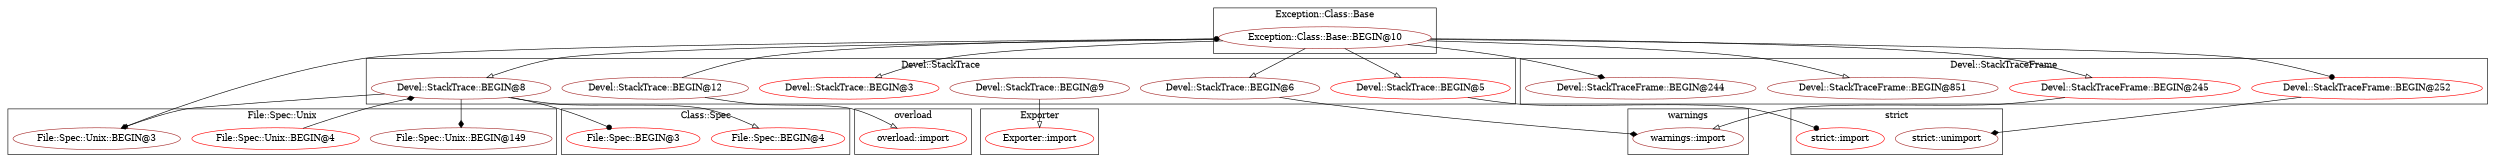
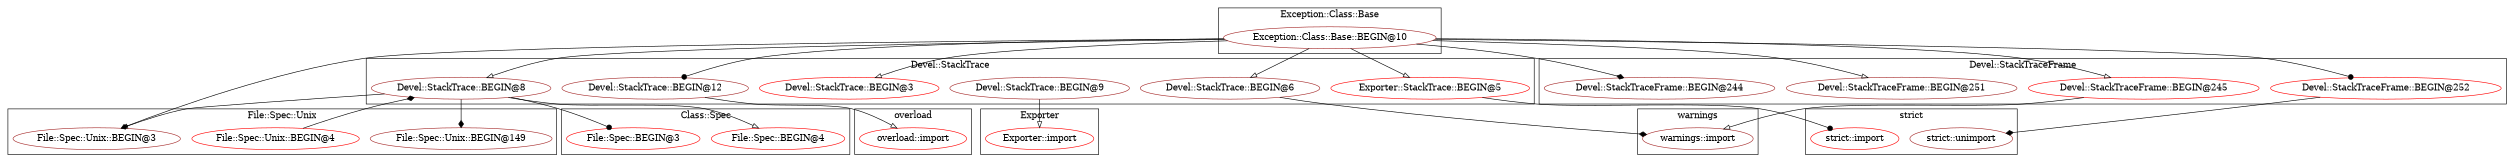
  digraph {
    node [color=brown]
    edge [arrowhead=onormal]
    "Devel::StackTrace::BEGIN@8"
    "Devel::StackTrace::BEGIN@6"
    "Devel::StackTrace::BEGIN@3" [color=red]
    "Devel::StackTrace::BEGIN@12"
    "Devel::StackTrace::BEGIN@9"
-   "Devel::StackTrace::BEGIN@5" [color=red]
+   "Devel::StackTrace::BEGIN@5" [color=red label="Exporter::StackTrace::BEGIN@5"]
    "warnings::import"
    "strict::import" [color=red]
    "strict::unimport"
    "File::Spec::Unix::BEGIN@4" [color=red]
    "File::Spec::Unix::BEGIN@3"
    "File::Spec::Unix::BEGIN@149"
    "Exporter::import" [color=red]
    "Devel::StackTraceFrame::BEGIN@252" [color=red]
    "Devel::StackTraceFrame::BEGIN@245" [color=red]
-   "Devel::StackTraceFrame::BEGIN@251" [label="Devel::StackTraceFrame::BEGIN@851"]
+   "Devel::StackTraceFrame::BEGIN@251"
    "Devel::StackTraceFrame::BEGIN@244"
    "overload::import" [color=red]
    "File::Spec::BEGIN@4" [color=red]
    "File::Spec::BEGIN@3" [color=red]
    "Exception::Class::Base::BEGIN@10"
    subgraph cluster_1 {
      label="Devel::StackTrace"
      "Devel::StackTrace::BEGIN@8"
      "Devel::StackTrace::BEGIN@6"
      "Devel::StackTrace::BEGIN@3"
      "Devel::StackTrace::BEGIN@12"
      "Devel::StackTrace::BEGIN@9"
      "Devel::StackTrace::BEGIN@5"
    }
    subgraph cluster_2 {
      label=warnings
      "warnings::import"
    }
    subgraph cluster_3 {
      label="strict"
      "strict::import"
      "strict::unimport"
    }
    subgraph cluster_4 {
      label="File::Spec::Unix"
      "File::Spec::Unix::BEGIN@4"
      "File::Spec::Unix::BEGIN@3"
      "File::Spec::Unix::BEGIN@149"
    }
    subgraph cluster_5 {
      label=Exporter
      "Exporter::import"
    }
    subgraph cluster_6 {
      label="Devel::StackTraceFrame"
      "Devel::StackTraceFrame::BEGIN@252"
      "Devel::StackTraceFrame::BEGIN@245"
      "Devel::StackTraceFrame::BEGIN@251"
      "Devel::StackTraceFrame::BEGIN@244"
    }
    subgraph cluster_7 {
      label=overload
      "overload::import"
    }
    subgraph cluster_8 {
      label="Class::Spec"
      "File::Spec::BEGIN@4"
      "File::Spec::BEGIN@3"
    }
    subgraph cluster_9 {
      label="Exception::Class::Base"
      "Exception::Class::Base::BEGIN@10"
    }
    "Devel::StackTrace::BEGIN@8" -> "File::Spec::Unix::BEGIN@3"
    "Devel::StackTrace::BEGIN@8" -> "File::Spec::Unix::BEGIN@149" [arrowhead=diamond]
    "Devel::StackTrace::BEGIN@8" -> "File::Spec::BEGIN@4"
    "Devel::StackTrace::BEGIN@8" -> "File::Spec::BEGIN@3" [arrowhead=dot]
    "Devel::StackTrace::BEGIN@6" -> "warnings::import" [arrowhead=diamond]
    "Devel::StackTrace::BEGIN@12" -> "overload::import"
    "Devel::StackTrace::BEGIN@9" -> "Exporter::import"
    "Devel::StackTrace::BEGIN@5" -> "strict::import" [arrowhead=dot]
    "File::Spec::Unix::BEGIN@4" -> "Devel::StackTrace::BEGIN@8" [arrowhead=diamond]
    "Devel::StackTraceFrame::BEGIN@252" -> "strict::unimport" [arrowhead=diamond]
    "Devel::StackTraceFrame::BEGIN@245" -> "warnings::import"
    "Exception::Class::Base::BEGIN@10" -> "Devel::StackTrace::BEGIN@8"
    "Exception::Class::Base::BEGIN@10" -> "Devel::StackTrace::BEGIN@6"
    "Exception::Class::Base::BEGIN@10" -> "Devel::StackTrace::BEGIN@3"
-   "Devel::StackTrace::BEGIN@12" -> "Exception::Class::Base::BEGIN@10" [arrowhead=dot]
+   "Exception::Class::Base::BEGIN@10" -> "Devel::StackTrace::BEGIN@12" [arrowhead=dot]
    "Exception::Class::Base::BEGIN@10" -> "Devel::StackTrace::BEGIN@5"
    "Exception::Class::Base::BEGIN@10" -> "File::Spec::Unix::BEGIN@3" [arrowhead=diamond]
    "Exception::Class::Base::BEGIN@10" -> "Devel::StackTraceFrame::BEGIN@252" [arrowhead=dot]
    "Exception::Class::Base::BEGIN@10" -> "Devel::StackTraceFrame::BEGIN@245"
    "Exception::Class::Base::BEGIN@10" -> "Devel::StackTraceFrame::BEGIN@251"
    "Exception::Class::Base::BEGIN@10" -> "Devel::StackTraceFrame::BEGIN@244" [arrowhead=diamond]
  }
